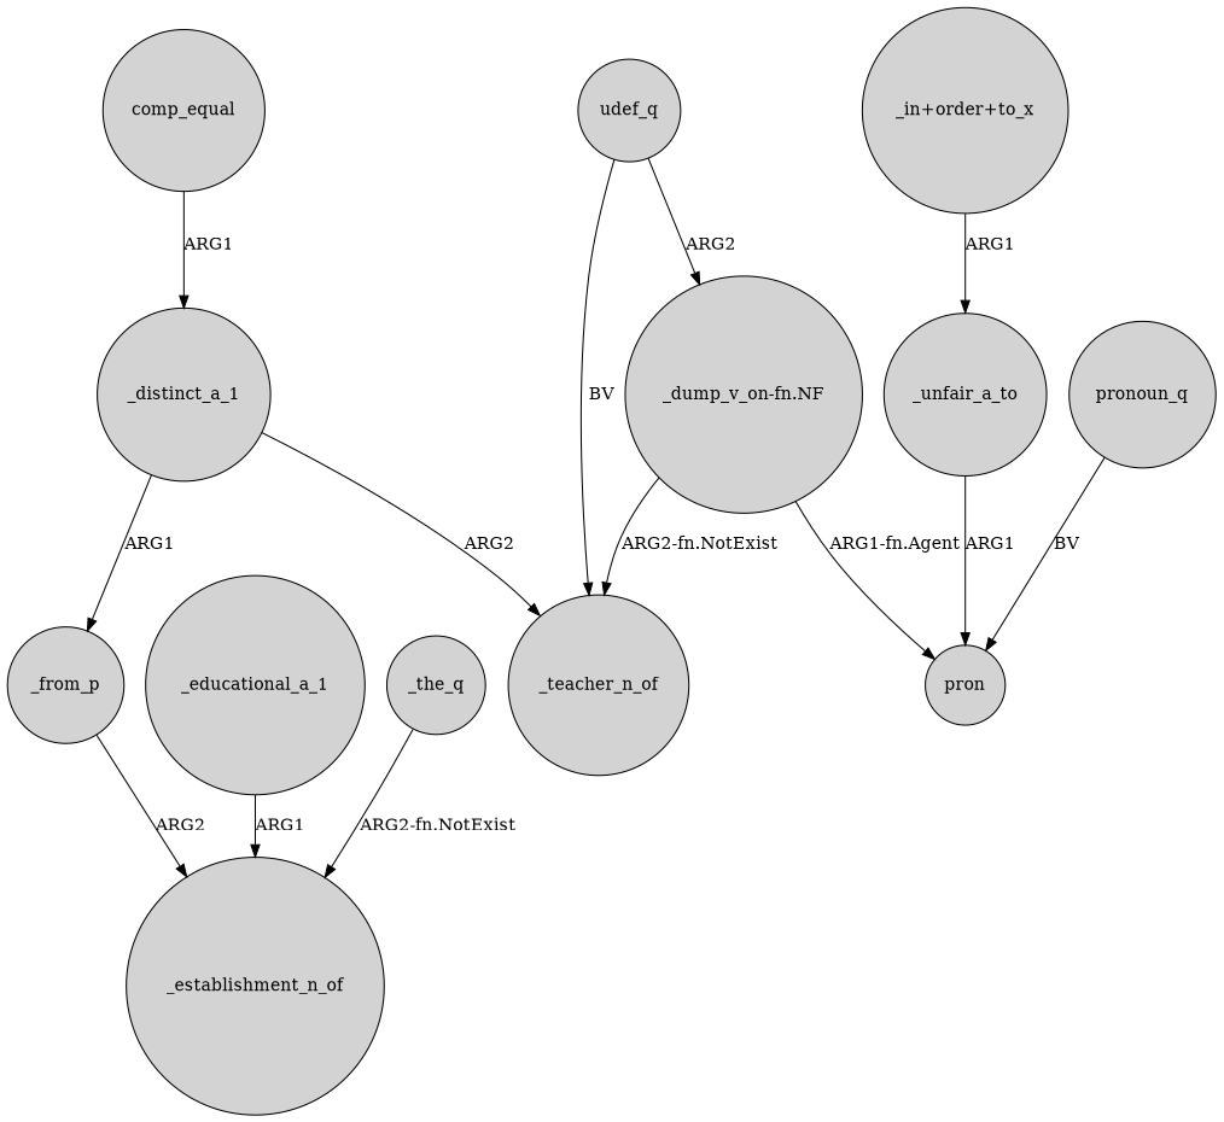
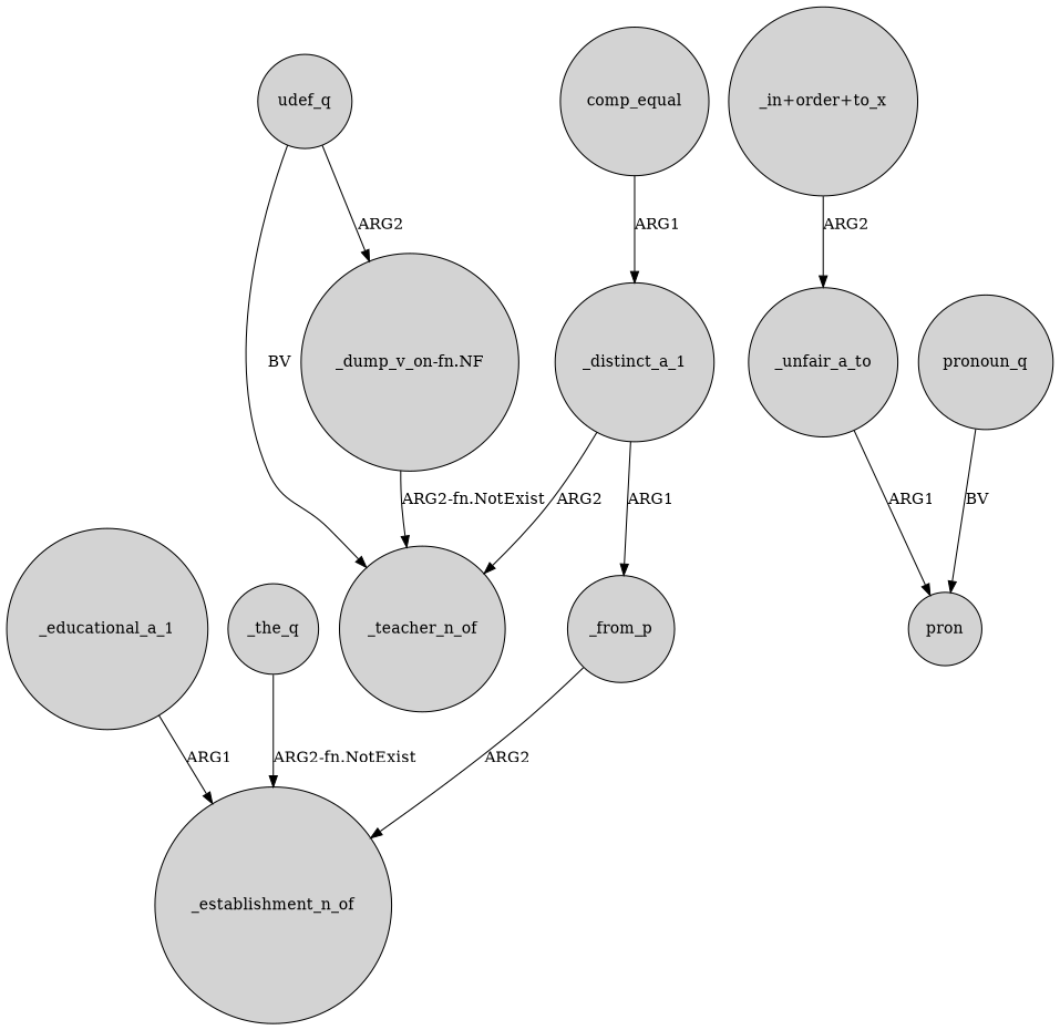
  digraph {
    node [shape=circle style=filled]
    _from_p
    _establishment_n_of
    _distinct_a_1
    _teacher_n_of
    "_in+order+to_x"
    _unfair_a_to
    pron
    "_dump_v_on-fn.NF"
    _educational_a_1
    udef_q
    _the_q
    comp_equal
    pronoun_q
    _from_p -> _establishment_n_of [label=ARG2]
    _distinct_a_1 -> _from_p [label=ARG1]
    _distinct_a_1 -> _teacher_n_of [label=ARG2]
-   "_in+order+to_x" -> _unfair_a_to [label=ARG1]
+   "_in+order+to_x" -> _unfair_a_to [label=ARG2]
    _unfair_a_to -> pron [label=ARG1]
    "_dump_v_on-fn.NF" -> _teacher_n_of [label="ARG2-fn.NotExist"]
-   "_dump_v_on-fn.NF" -> pron [label="ARG1-fn.Agent"]
    _educational_a_1 -> _establishment_n_of [label=ARG1]
    udef_q -> _teacher_n_of [label=BV]
    udef_q -> "_dump_v_on-fn.NF" [label=ARG2]
    _the_q -> _establishment_n_of [label="ARG2-fn.NotExist"]
    comp_equal -> _distinct_a_1 [label=ARG1]
    pronoun_q -> pron [label=BV]
  }
